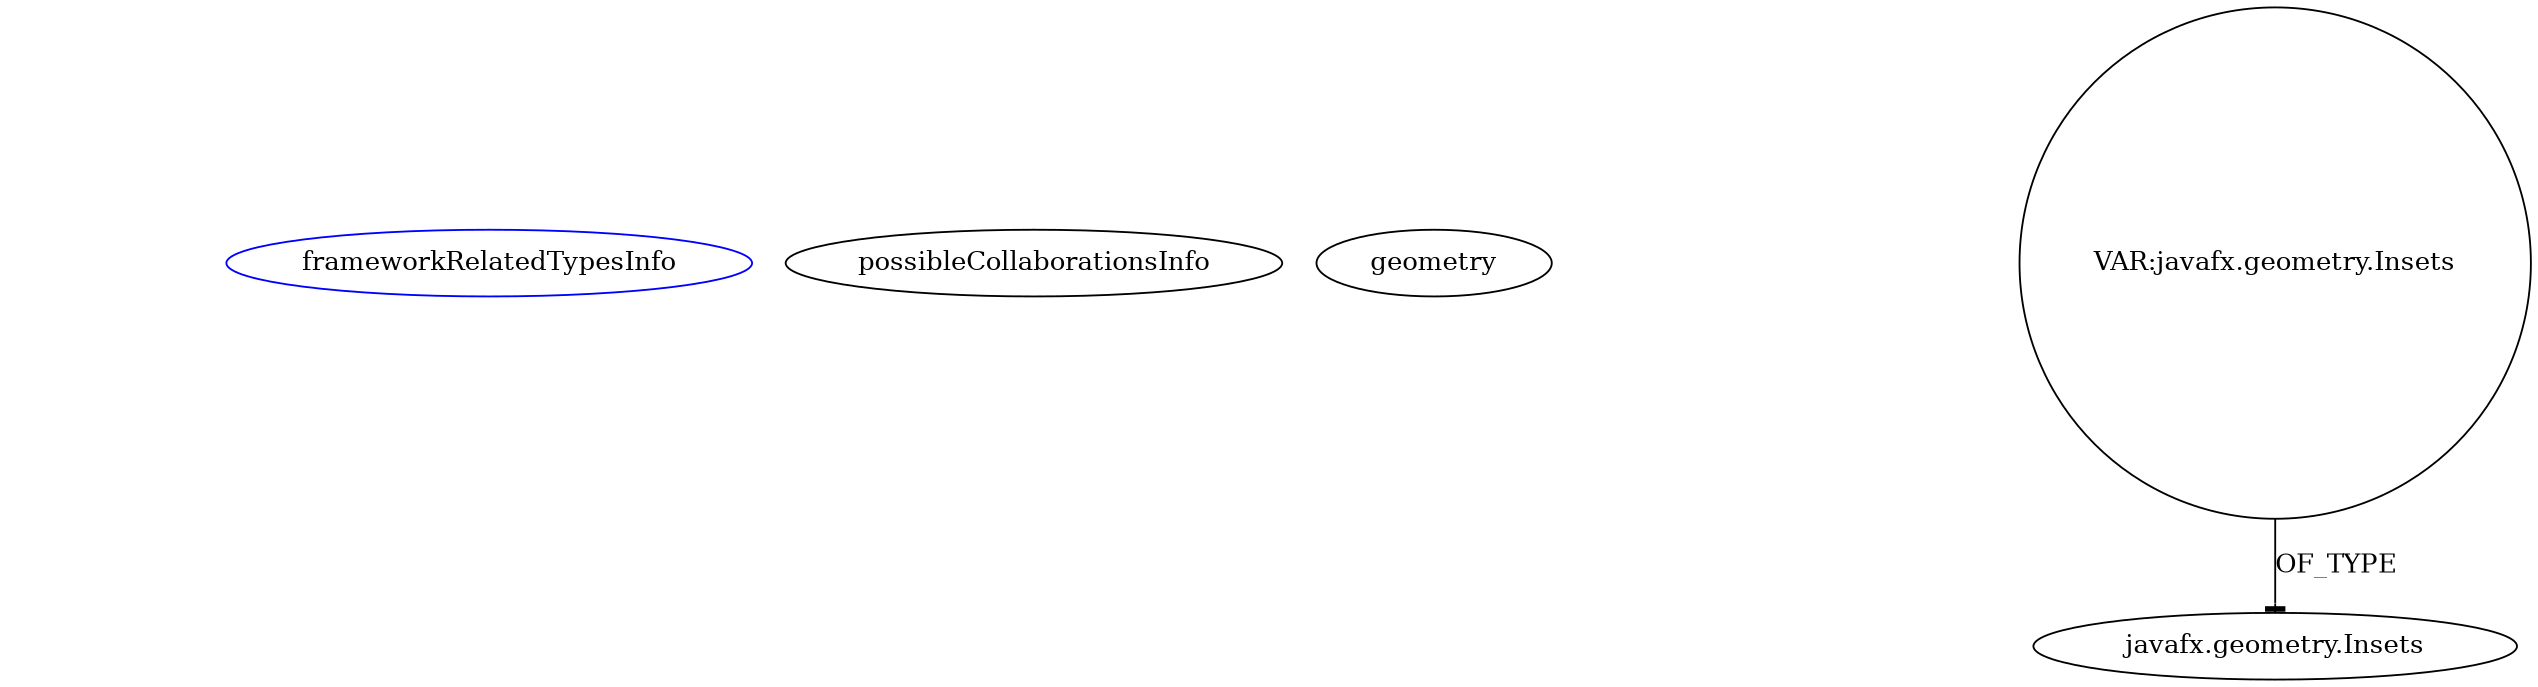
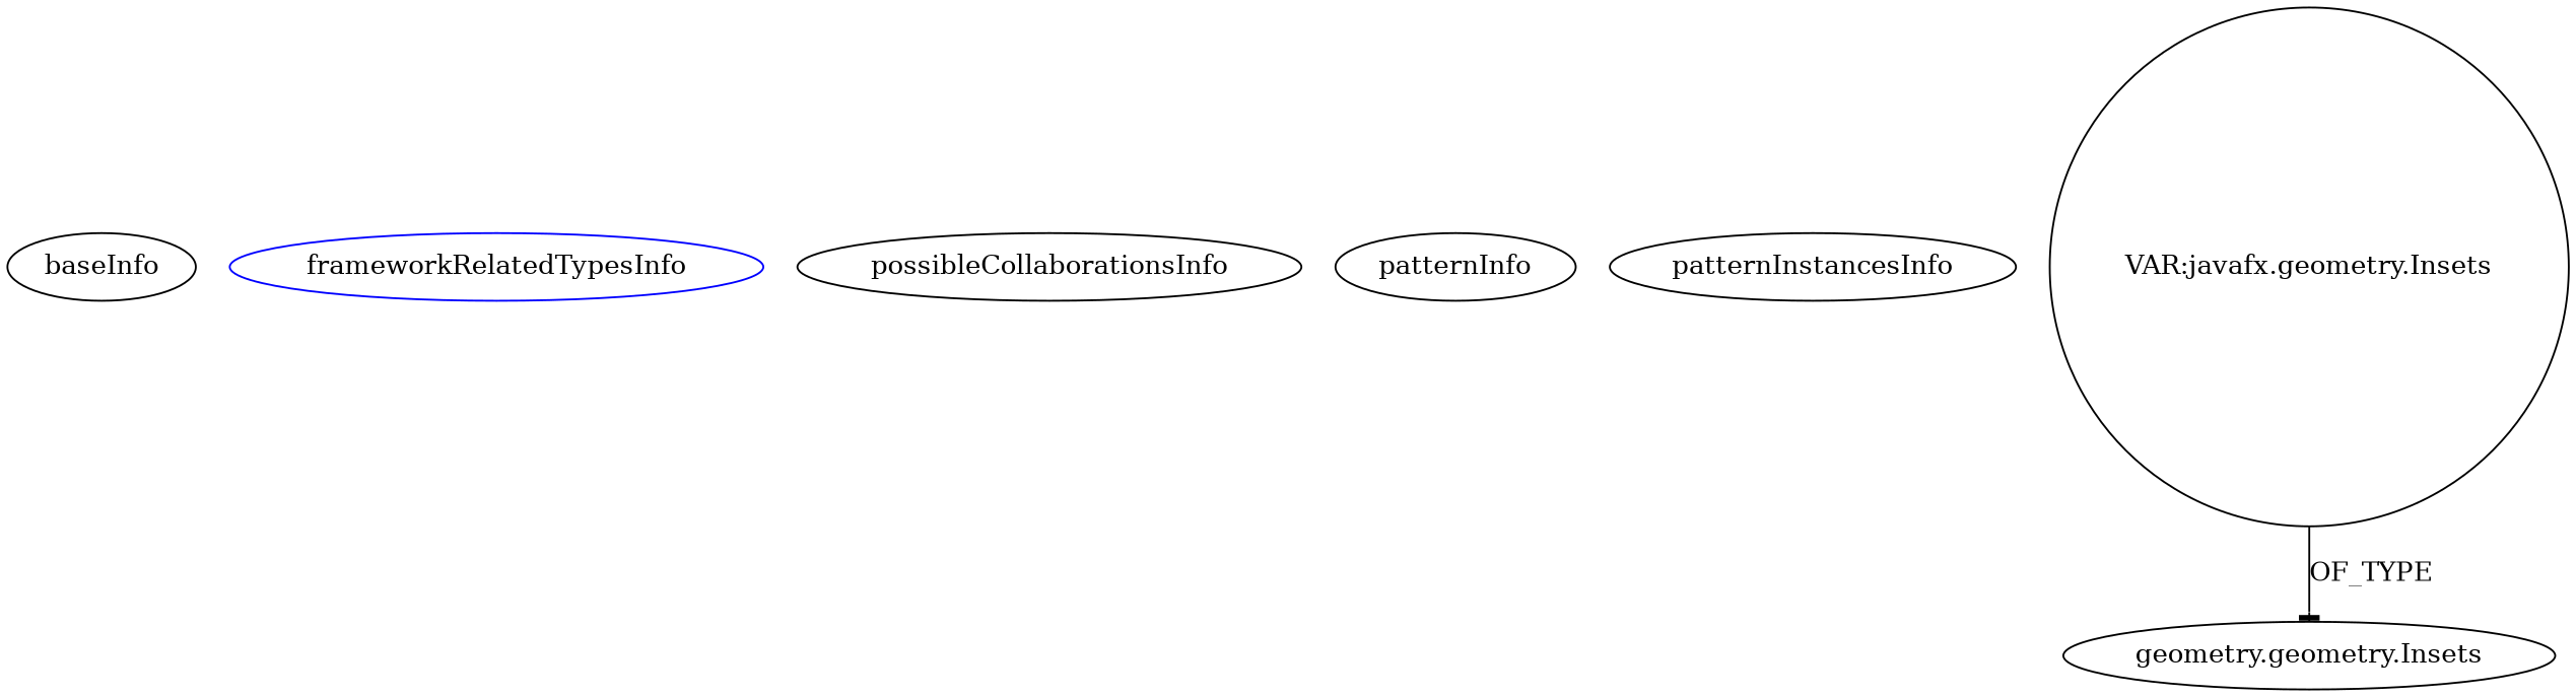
  digraph {
    node [color=black]
+   baseInfo [category=pattern graphId=1012 isAnonymous=false possibleRelation=false]
    frameworkRelatedTypesInfo [color=blue]
    possibleCollaborationsInfo
-   patternInfo [frequency=29.0 patternRootClient=null label=geometry]
-   n6 [isFrameworkType=false label="javafx.geometry.Insets" vertexType=FRAMEWORK_CLASS_TYPE]
+   patternInfo [frequency=29.0 patternRootClient=null]
+   patternInstancesInfo [0="LichuanLu-ShunUI-FX~/LichuanLu-ShunUI-FX/ShunUI-FX-master/src/controllers/Controller.java~Controller~779" 1="jasonwr-jhuep_ent_web_dev~/jasonwr-jhuep_ent_web_dev/jhuep_ent_web_dev-master/src/hw10/main/Retail.java~Retail~3269" 10="srikarr-Woot~/srikarr-Woot/Woot-master/src/Woot.java~Woot~4256" 11="tomoTaka01-EffectSample~/tomoTaka01-EffectSample/EffectSample-master/src/effectsample/EffectSample.java~EffectSample~4563" 12="cosysoft-financialfx~/cosysoft-financialfx/financialfx-master/fx/src/com/cosysoft/labs/demo/SplitPaneDemo.java~SplitPaneDemo~2310" 13="BryceLawrence-Tableiness~/BryceLawrence-Tableiness/Tableiness-master/src/truthtablegenerator/GUI.java~GUI~179" 14="regisik-Fishkers~/regisik-Fishkers/Fishkers-master/src/com/reslinski/zbigniew/fishkers/views/FishkersApp.java~FishkersApp~4019" 15="jwhistine-cs246~/jwhistine-cs246/cs246-master/src/spiritualjournal/SpiritualJournal.java~SpiritualJournal~3414" 16="cmd802-projectmain~/cmd802-projectmain/projectmain-master/GroupProject/src/topicpane/SHM.java~SHM~2292" 17="Baschdl578-ColorReduction~/Baschdl578-ColorReduction/ColorReduction-master/src/main/java/edu/kit/ipd/swt1/SimpleColorReduction/UI.java~UI~149" 18="Alittlemurkling-alarm-clock~/Alittlemurkling-alarm-clock/alarm-clock-master/src/org/quux/alarmclock/AlarmCard.java~AlarmCard~130" 19="tgregerson-lc3~/tgregerson-lc3/lc3-master/LC3Sim/src/lc3sim/ui/UIFXMain.java~UIFXMain~4520" 2="ph73nt-shiny-plopper~/ph73nt-shiny-plopper/shiny-plopper-master/src/main/java/couk/nucmedone/shinyplopper/ShinyPlopper.java~ShinyPlopper~3865" 20="tatsuyafw-java8-training~/tatsuyafw-java8-training/java8-training-master/src/chapter4/exercise01/Hello.java~Hello~4500" 21="ejdixon13-cs246~/ejdixon13-cs246/cs246-master/Boldness/src/com/exploration/boldness/GUIInterface.java~GUIInterface~2615" 22="AMITCCILGITHUB-Contacts~/AMITCCILGITHUB-Contacts/Contacts-master/Contacts/src/org/apandey/view/parts/Body.java~Body~60" 23="AlexTape-SlidingPuzzleFX~/AlexTape-SlidingPuzzleFX/SlidingPuzzleFX-master/src/de/alextape/slidingpuzzle/SlidingPuzzleGame.java~SlidingPuzzleGame~113" 24="Totenfluch-TPrivateChat-Client~/Totenfluch-TPrivateChat-Client/TPrivateChat-Client-master/TPvtChat-C/src/me/Totenfluch/pack/Main.java~Main~1483" 25="SaiPradeepDandem-javafx2-gradient-builder~/SaiPradeepDandem-javafx2-gradient-builder/javafx2-gradient-builder-master/src/main/java/com/javafx/gradientbuilder/application/GradientBuilderApp.java~GradientBuilderApp~1189" 26="Edenm-BlackJack~/Edenm-BlackJack/BlackJack-master/src/View/TableController.java~TableController~394" 27="Zulukas-IJA~/Zulukas-IJA/IJA-master/src/InsightJournalApplication/GUI.java~GUI~1631" 28="philippone-EMGClassifier~/philippone-EMGClassifier/EMGClassifier-master/src/gui/EMGClassifierGUI.java~EMGClassifierGUI~3875" 3="Ollowayne-dalekPTT~/Ollowayne-dalekPTT/dalekPTT-master/src/ptt/dalek/gui/App.java~App~1040" 4="jasonwr-jhuep_ent_web_dev~/jasonwr-jhuep_ent_web_dev/jhuep_ent_web_dev-master/src/hw8/main/Retail.java~Retail~3291" 5="Baschdl578-ColorReduction~/Baschdl578-ColorReduction/ColorReduction-master/src/main/java/edu/kit/ipd/swt1/SimpleColorReduction/PluginUI.java~PluginUI~157" 6="kcy1860-viterbi~/kcy1860-viterbi/viterbi-master/src/ai/prob/viterbi/Driver.java~Driver~3432" 7="davelet-InternationalChess-JavaFX2~/davelet-InternationalChess-JavaFX2/InternationalChess-JavaFX2-master/src/cn/davelet/internationalchess/InternationalChess.java~InternationalChess~2344" 8="amonker-AmonkerFX~/amonker-AmonkerFX/AmonkerFX-master/src/cn/jingyun/javafx/amonker/ui/ButtonStyles.java~ButtonStyles~1840" 9="hcespedes-ScriptureJournal~/hcespedes-ScriptureJournal/ScriptureJournal-master/src/JournalFX.java~JournalFX~2917"]
+   n6 [isFrameworkType=false label="geometry.geometry.Insets" vertexType=FRAMEWORK_CLASS_TYPE]
    n7 [isFrameworkType=false label="VAR:javafx.geometry.Insets" shape=circle vertexType=VARIABLE_EXPRESION]
    n7 -> n6 [label=OF_TYPE arrowhead=tee]
  }
